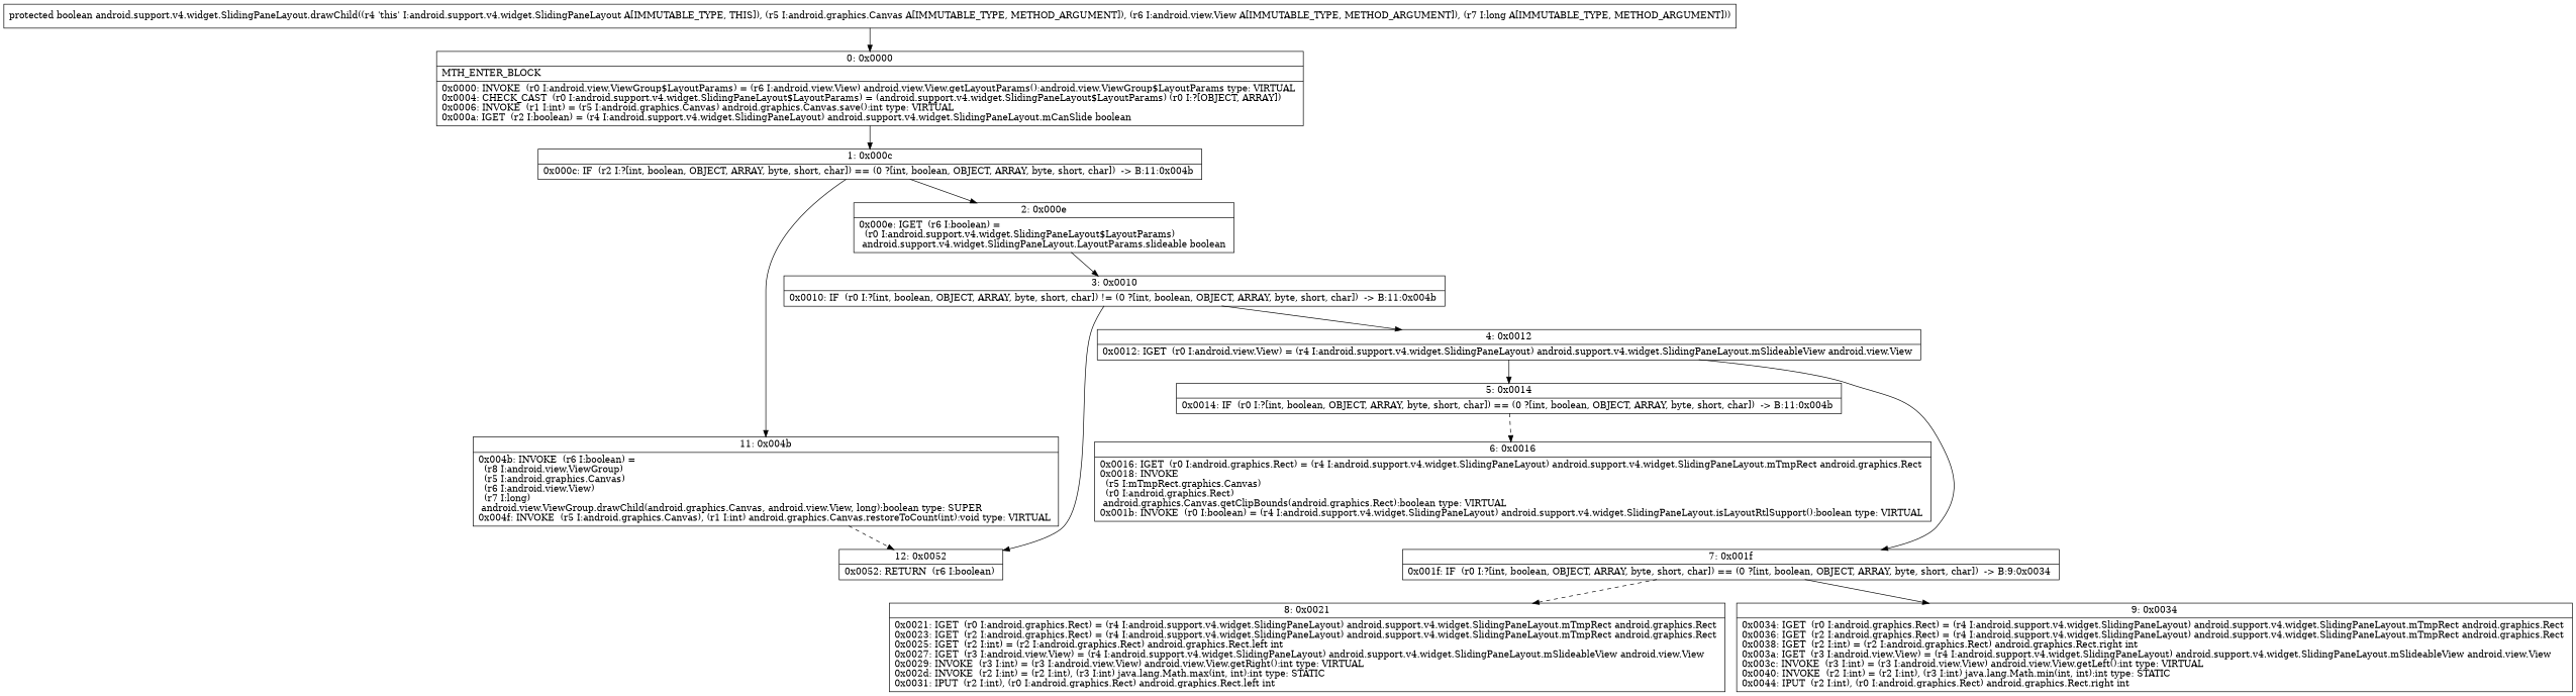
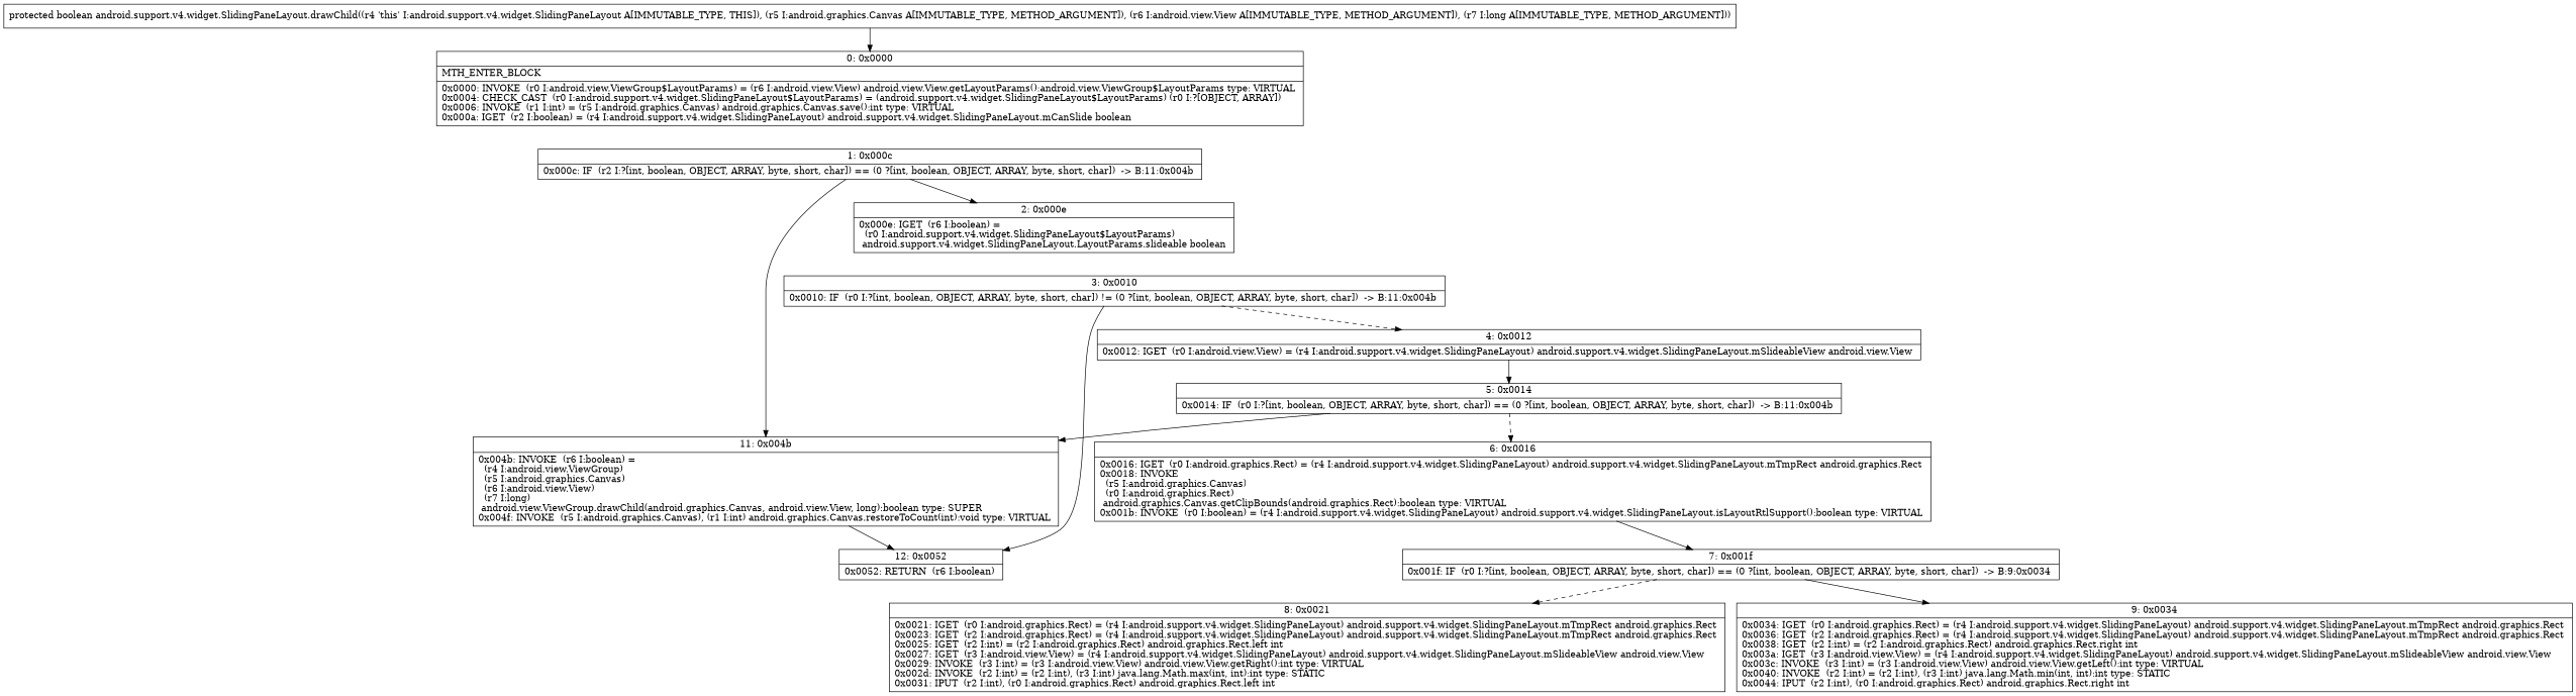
  digraph {
    node [shape=record]
    n1 [label="{0\:\ 0x0000|MTH_ENTER_BLOCK\l|0x0000: INVOKE  (r0 I:android.view.ViewGroup$LayoutParams) = (r6 I:android.view.View) android.view.View.getLayoutParams():android.view.ViewGroup$LayoutParams type: VIRTUAL \l0x0004: CHECK_CAST  (r0 I:android.support.v4.widget.SlidingPaneLayout$LayoutParams) = (android.support.v4.widget.SlidingPaneLayout$LayoutParams) (r0 I:?[OBJECT, ARRAY]) \l0x0006: INVOKE  (r1 I:int) = (r5 I:android.graphics.Canvas) android.graphics.Canvas.save():int type: VIRTUAL \l0x000a: IGET  (r2 I:boolean) = (r4 I:android.support.v4.widget.SlidingPaneLayout) android.support.v4.widget.SlidingPaneLayout.mCanSlide boolean \l}"]
    n2 [label="{1\:\ 0x000c|0x000c: IF  (r2 I:?[int, boolean, OBJECT, ARRAY, byte, short, char]) == (0 ?[int, boolean, OBJECT, ARRAY, byte, short, char])  \-\> B:11:0x004b \l}"]
    n3 [label="{2\:\ 0x000e|0x000e: IGET  (r6 I:boolean) = \l  (r0 I:android.support.v4.widget.SlidingPaneLayout$LayoutParams)\l android.support.v4.widget.SlidingPaneLayout.LayoutParams.slideable boolean \l}"]
-   n4 [label="{11\:\ 0x004b|0x004b: INVOKE  (r6 I:boolean) = \l  (r8 I:android.view.ViewGroup)\l  (r5 I:android.graphics.Canvas)\l  (r6 I:android.view.View)\l  (r7 I:long)\l android.view.ViewGroup.drawChild(android.graphics.Canvas, android.view.View, long):boolean type: SUPER \l0x004f: INVOKE  (r5 I:android.graphics.Canvas), (r1 I:int) android.graphics.Canvas.restoreToCount(int):void type: VIRTUAL \l}"]
+   n4 [label="{11\:\ 0x004b|0x004b: INVOKE  (r6 I:boolean) = \l  (r4 I:android.view.ViewGroup)\l  (r5 I:android.graphics.Canvas)\l  (r6 I:android.view.View)\l  (r7 I:long)\l android.view.ViewGroup.drawChild(android.graphics.Canvas, android.view.View, long):boolean type: SUPER \l0x004f: INVOKE  (r5 I:android.graphics.Canvas), (r1 I:int) android.graphics.Canvas.restoreToCount(int):void type: VIRTUAL \l}"]
    n5 [label="{3\:\ 0x0010|0x0010: IF  (r0 I:?[int, boolean, OBJECT, ARRAY, byte, short, char]) != (0 ?[int, boolean, OBJECT, ARRAY, byte, short, char])  \-\> B:11:0x004b \l}"]
    n6 [label="{12\:\ 0x0052|0x0052: RETURN  (r6 I:boolean) \l}"]
    n7 [label="{4\:\ 0x0012|0x0012: IGET  (r0 I:android.view.View) = (r4 I:android.support.v4.widget.SlidingPaneLayout) android.support.v4.widget.SlidingPaneLayout.mSlideableView android.view.View \l}"]
    n8 [label="{5\:\ 0x0014|0x0014: IF  (r0 I:?[int, boolean, OBJECT, ARRAY, byte, short, char]) == (0 ?[int, boolean, OBJECT, ARRAY, byte, short, char])  \-\> B:11:0x004b \l}"]
-   n9 [label="{6\:\ 0x0016|0x0016: IGET  (r0 I:android.graphics.Rect) = (r4 I:android.support.v4.widget.SlidingPaneLayout) android.support.v4.widget.SlidingPaneLayout.mTmpRect android.graphics.Rect \l0x0018: INVOKE  \l  (r5 I:mTmpRect.graphics.Canvas)\l  (r0 I:android.graphics.Rect)\l android.graphics.Canvas.getClipBounds(android.graphics.Rect):boolean type: VIRTUAL \l0x001b: INVOKE  (r0 I:boolean) = (r4 I:android.support.v4.widget.SlidingPaneLayout) android.support.v4.widget.SlidingPaneLayout.isLayoutRtlSupport():boolean type: VIRTUAL \l}"]
+   n9 [label="{6\:\ 0x0016|0x0016: IGET  (r0 I:android.graphics.Rect) = (r4 I:android.support.v4.widget.SlidingPaneLayout) android.support.v4.widget.SlidingPaneLayout.mTmpRect android.graphics.Rect \l0x0018: INVOKE  \l  (r5 I:android.graphics.Canvas)\l  (r0 I:android.graphics.Rect)\l android.graphics.Canvas.getClipBounds(android.graphics.Rect):boolean type: VIRTUAL \l0x001b: INVOKE  (r0 I:boolean) = (r4 I:android.support.v4.widget.SlidingPaneLayout) android.support.v4.widget.SlidingPaneLayout.isLayoutRtlSupport():boolean type: VIRTUAL \l}"]
    n10 [label="{7\:\ 0x001f|0x001f: IF  (r0 I:?[int, boolean, OBJECT, ARRAY, byte, short, char]) == (0 ?[int, boolean, OBJECT, ARRAY, byte, short, char])  \-\> B:9:0x0034 \l}"]
    n11 [label="{8\:\ 0x0021|0x0021: IGET  (r0 I:android.graphics.Rect) = (r4 I:android.support.v4.widget.SlidingPaneLayout) android.support.v4.widget.SlidingPaneLayout.mTmpRect android.graphics.Rect \l0x0023: IGET  (r2 I:android.graphics.Rect) = (r4 I:android.support.v4.widget.SlidingPaneLayout) android.support.v4.widget.SlidingPaneLayout.mTmpRect android.graphics.Rect \l0x0025: IGET  (r2 I:int) = (r2 I:android.graphics.Rect) android.graphics.Rect.left int \l0x0027: IGET  (r3 I:android.view.View) = (r4 I:android.support.v4.widget.SlidingPaneLayout) android.support.v4.widget.SlidingPaneLayout.mSlideableView android.view.View \l0x0029: INVOKE  (r3 I:int) = (r3 I:android.view.View) android.view.View.getRight():int type: VIRTUAL \l0x002d: INVOKE  (r2 I:int) = (r2 I:int), (r3 I:int) java.lang.Math.max(int, int):int type: STATIC \l0x0031: IPUT  (r2 I:int), (r0 I:android.graphics.Rect) android.graphics.Rect.left int \l}"]
    n12 [label="{9\:\ 0x0034|0x0034: IGET  (r0 I:android.graphics.Rect) = (r4 I:android.support.v4.widget.SlidingPaneLayout) android.support.v4.widget.SlidingPaneLayout.mTmpRect android.graphics.Rect \l0x0036: IGET  (r2 I:android.graphics.Rect) = (r4 I:android.support.v4.widget.SlidingPaneLayout) android.support.v4.widget.SlidingPaneLayout.mTmpRect android.graphics.Rect \l0x0038: IGET  (r2 I:int) = (r2 I:android.graphics.Rect) android.graphics.Rect.right int \l0x003a: IGET  (r3 I:android.view.View) = (r4 I:android.support.v4.widget.SlidingPaneLayout) android.support.v4.widget.SlidingPaneLayout.mSlideableView android.view.View \l0x003c: INVOKE  (r3 I:int) = (r3 I:android.view.View) android.view.View.getLeft():int type: VIRTUAL \l0x0040: INVOKE  (r2 I:int) = (r2 I:int), (r3 I:int) java.lang.Math.min(int, int):int type: STATIC \l0x0044: IPUT  (r2 I:int), (r0 I:android.graphics.Rect) android.graphics.Rect.right int \l}"]
    n13 [label="{protected boolean android.support.v4.widget.SlidingPaneLayout.drawChild((r4 'this' I:android.support.v4.widget.SlidingPaneLayout A[IMMUTABLE_TYPE, THIS]), (r5 I:android.graphics.Canvas A[IMMUTABLE_TYPE, METHOD_ARGUMENT]), (r6 I:android.view.View A[IMMUTABLE_TYPE, METHOD_ARGUMENT]), (r7 I:long A[IMMUTABLE_TYPE, METHOD_ARGUMENT])) }"]
-   n1 -> n2
    n2 -> n3 [style=solid]
    n2 -> n4
-   n3 -> n5
-   n4 -> n6 [style=dashed]
+   n4 -> n6
    n5 -> n6
-   n5 -> n7 [style=solid]
+   n5 -> n7 [style=dashed]
    n7 -> n8
+   n8 -> n4
    n8 -> n9 [style=dashed]
-   n7 -> n10
+   n9 -> n10
    n10 -> n11 [style=dashed]
    n10 -> n12
    n13 -> n1
  }
